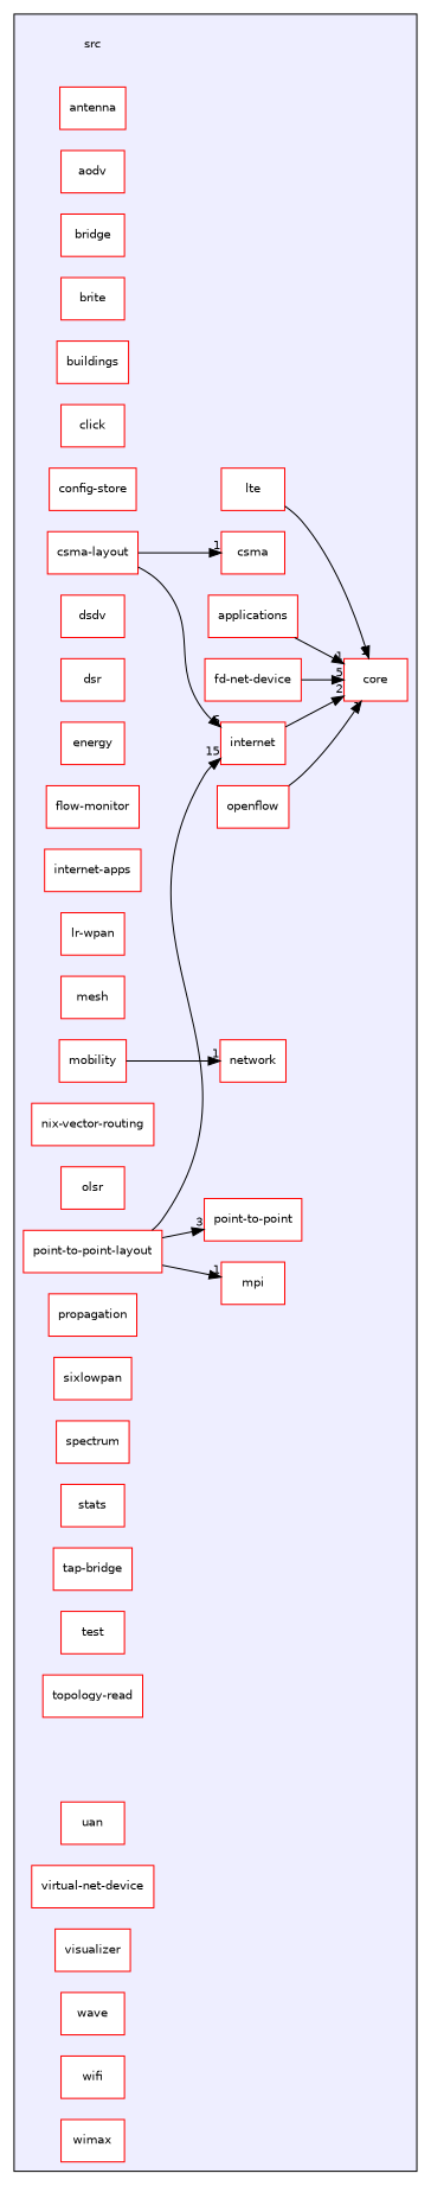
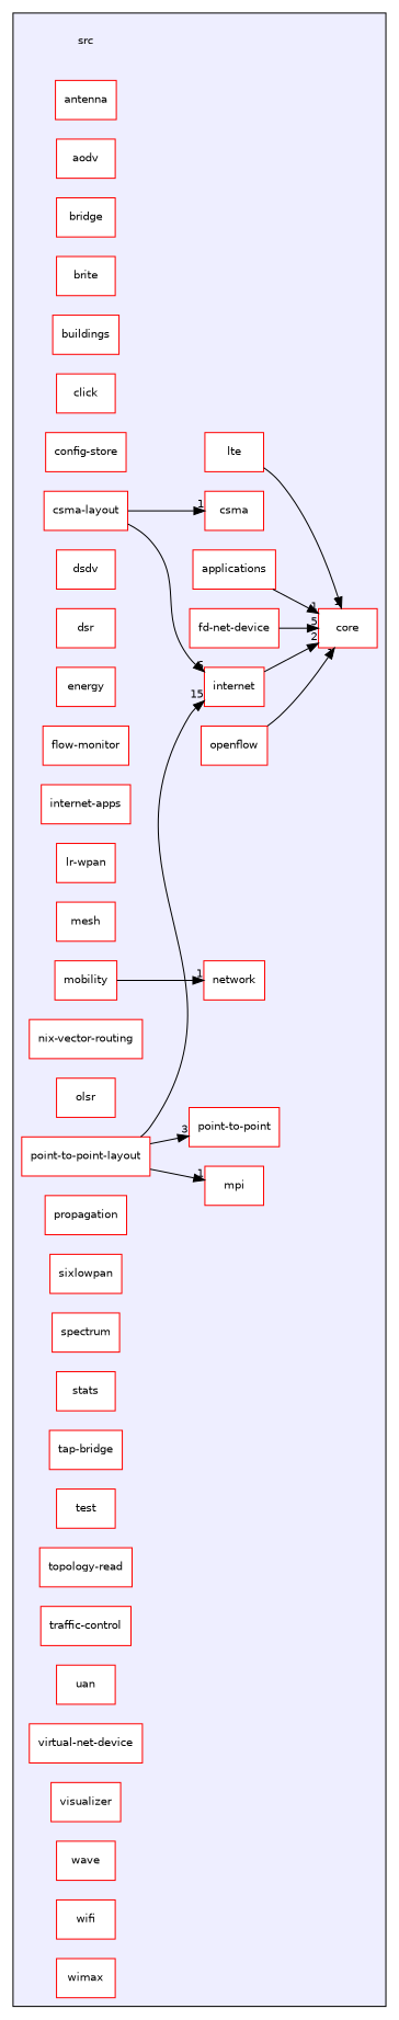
  digraph {
    compound=true
    rankdir=LR
    node [fontname=Helvetica fontsize=10 shape=box color=red fillcolor=white style=filled]
    edge [headlabel=1 labeldistance=1.5 labelfontname=Helvetica labelfontsize=10]
    n1 [label=src shape=plaintext color="" fillcolor="" style=""]
    n2 [label=antenna]
    n3 [label=aodv]
    n4 [label=applications]
    n5 [label=bridge]
    n6 [label=brite]
    n7 [label=buildings]
    n8 [label=click]
    n9 [label="config-store"]
    n10 [label=core]
    n11 [label=csma]
    n12 [label="csma-layout"]
    n13 [label=dsdv]
    n14 [label=dsr]
    n15 [label=energy]
    n16 [label="fd-net-device"]
    n17 [label="flow-monitor"]
    n18 [label=internet]
    n19 [label="internet-apps"]
    n20 [label="lr-wpan"]
    n21 [label=lte]
    n22 [label=mesh]
    n23 [label=mobility]
    n24 [label=mpi]
    n25 [label=network]
    n26 [label="nix-vector-routing"]
    n27 [label=olsr]
    n28 [label=openflow]
    n29 [label="point-to-point"]
    n30 [label="point-to-point-layout"]
    n31 [label=propagation]
    n32 [label=sixlowpan]
    n33 [label=spectrum]
    n34 [label=stats]
    n35 [label="tap-bridge"]
    n36 [label=test]
    n37 [label="topology-read"]
+   n38 [label="traffic-control"]
    n39 [label=uan]
    n40 [label="virtual-net-device"]
    n41 [label=visualizer]
    n42 [label=wave]
    n43 [label=wifi]
    n44 [label=wimax]
    subgraph cluster_1 {
      bgcolor="#eeeeff"
      pencolor=black
      n1
      n2
      n3
      n4
      n5
      n6
      n7
      n8
      n9
      n10
      n11
      n12
      n13
      n14
      n15
      n16
      n17
      n18
      n19
      n20
      n21
      n22
      n23
      n24
      n25
      n26
      n27
      n28
      n29
      n30
      n31
      n32
      n33
      n34
      n35
      n36
      n37
+     n38
      n39
      n40
      n41
      n42
      n43
      n44
    }
    n4 -> n10
    n12 -> n11
    n12 -> n18 [headlabel=6]
    n16 -> n10 [headlabel=5]
    n18 -> n10 [headlabel=2]
    n21 -> n10
    n23 -> n25
    n28 -> n10
    n30 -> n18 [headlabel=15]
    n30 -> n24
    n30 -> n29 [headlabel=3]
  }
